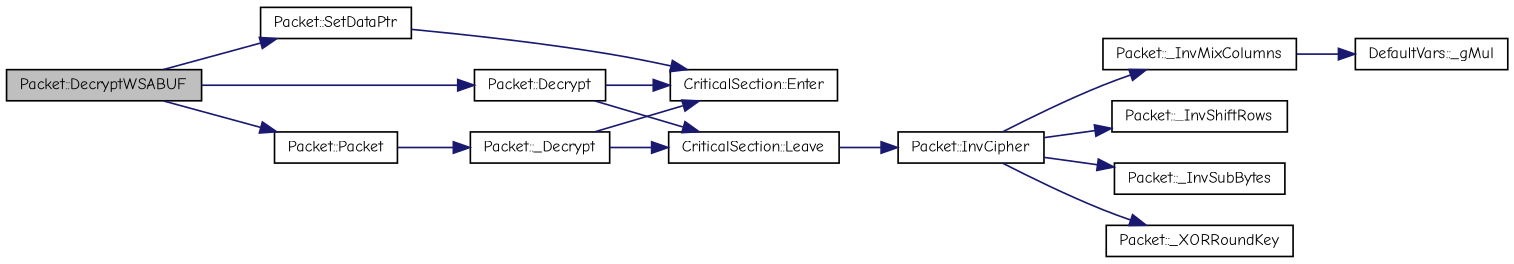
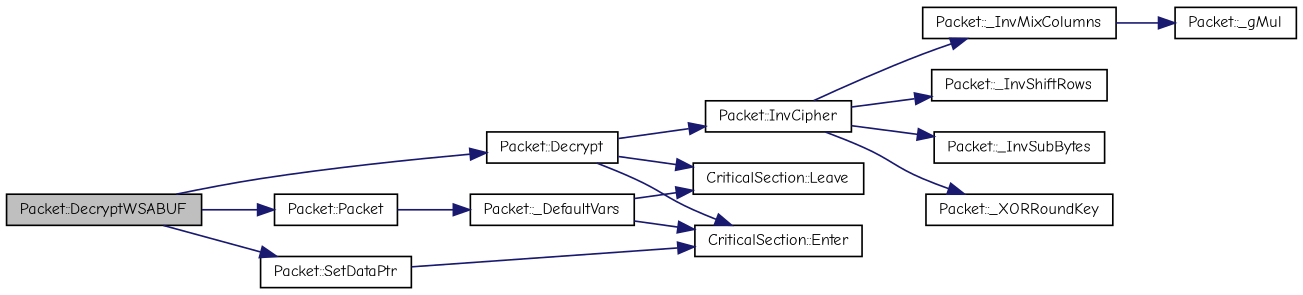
  digraph {
    fontname="Comic Neue"
    rankdir=LR
    node [color=black fillcolor=white fontname="Comic Neue" fontsize=10 shape=record style=filled]
    edge [color=midnightblue fontname="Comic Neue" fontsize=10 labelfontname=FreeSans labelfontsize=10 style=solid]
    n1 [fillcolor=grey75 fontcolor=black height=0.2 label="Packet::DecryptWSABUF" width=0.4]
    n2 [height=0.2 label="Packet::Decrypt" width=0.4]
    n3 [height=0.2 label="Packet::Packet" width=0.4]
    n4 [height=0.2 label="Packet::SetDataPtr" width=0.4]
    n5 [height=0.2 label="CriticalSection::Enter" width=0.4]
    n6 [height=0.2 label="Packet::InvCipher" width=0.4]
    n7 [height=0.2 label="CriticalSection::Leave" width=0.4]
-   n8 [height=0.2 label="Packet::_Decrypt" width=0.4]
+   n8 [height=0.2 label="Packet::_DefaultVars" width=0.4]
    n9 [height=0.2 label="Packet::_InvMixColumns" width=0.4]
    n10 [height=0.2 label="Packet::_InvShiftRows" width=0.4]
    n11 [height=0.2 label="Packet::_InvSubBytes" width=0.4]
    n12 [height=0.2 label="Packet::_XORRoundKey" width=0.4]
-   n13 [height=0.2 label="DefaultVars::_gMul" width=0.4]
+   n13 [height=0.2 label="Packet::_gMul" width=0.4]
    n1 -> n2
    n1 -> n3
    n1 -> n4
    n2 -> n5
-   n7 -> n6
+   n2 -> n6
    n2 -> n7
    n3 -> n8
    n4 -> n5
    n6 -> n9
    n6 -> n10
    n6 -> n11
    n6 -> n12
    n8 -> n5
    n8 -> n7
    n9 -> n13
  }
